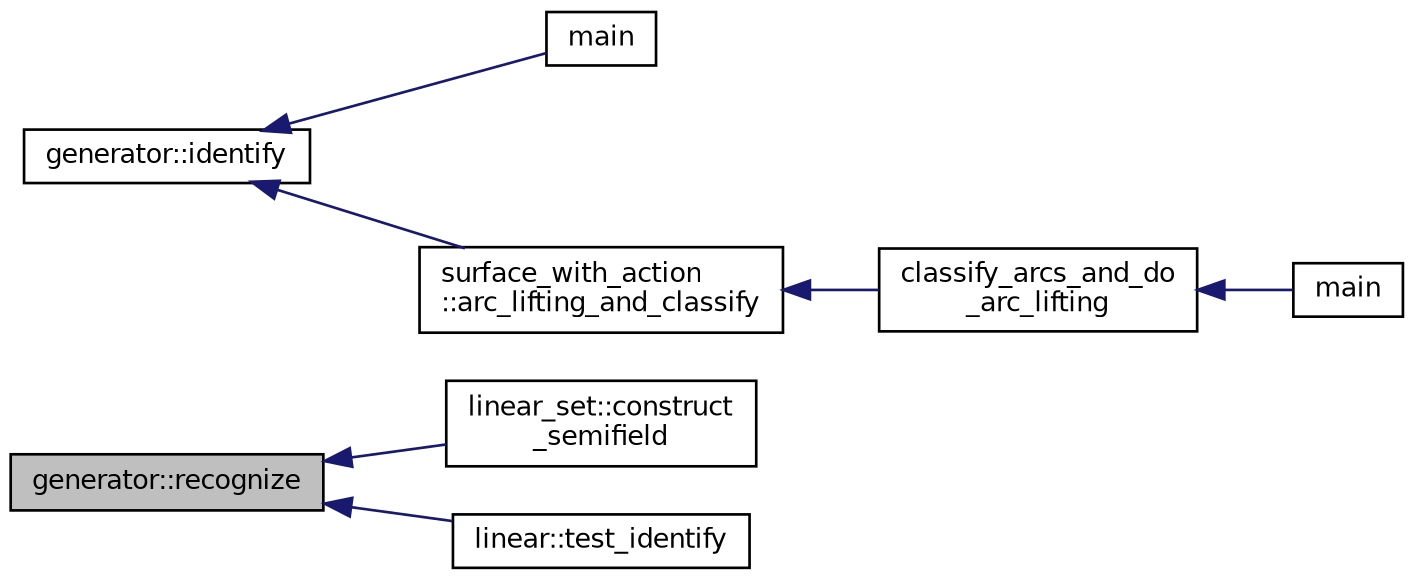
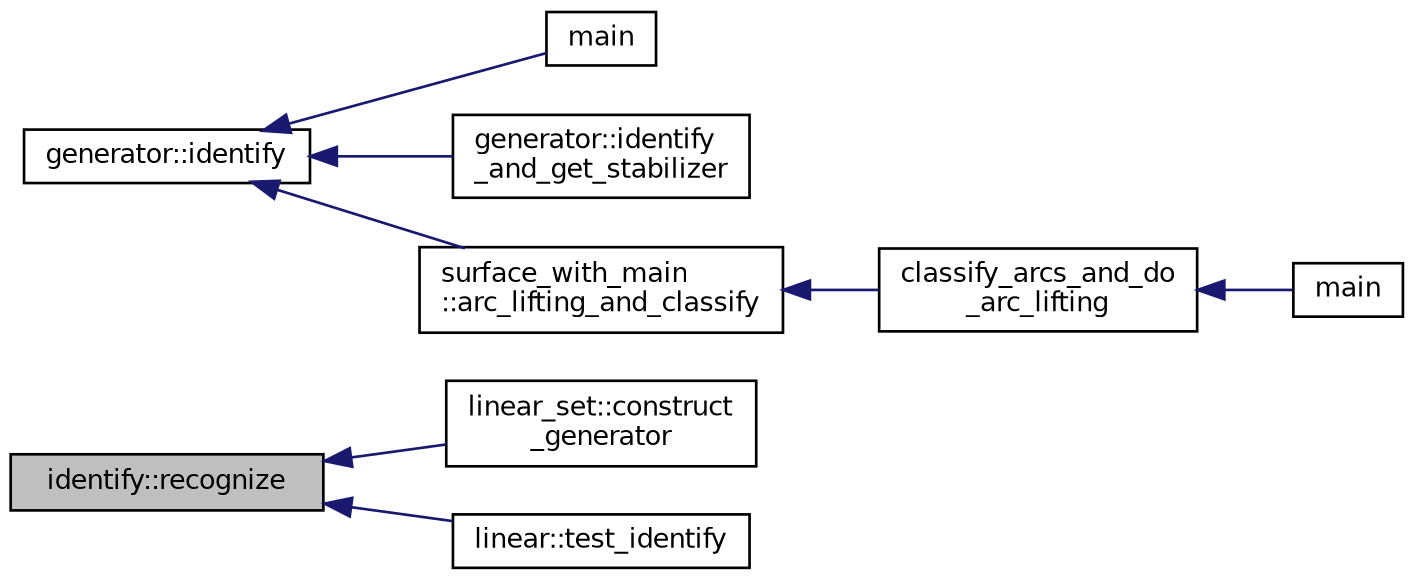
  digraph {
    rankdir=LR
    node [color=black fillcolor=white fontname=Helvetica fontsize=10 shape=record style=filled]
    edge [color=midnightblue dir=back fontname=Helvetica fontsize=10 labelfontname=Helvetica labelfontsize=10 style=solid]
-   n1 [fillcolor=grey75 fontcolor=black height=0.2 label="generator::recognize" width=0.4]
-   n2 [height=0.2 label="linear_set::construct\l_semifield" width=0.4]
+   n1 [fillcolor=grey75 fontcolor=black height=0.2 label="identify::recognize" width=0.4]
+   n2 [height=0.2 label="linear_set::construct\l_generator" width=0.4]
    n3 [height=0.2 label="linear::test_identify" width=0.4]
    n4 [height=0.2 label="generator::identify" width=0.4]
    n5 [height=0.2 label=main width=0.4]
-   n7 [height=0.2 label="surface_with_action\l::arc_lifting_and_classify" width=0.4]
+   n6 [height=0.2 label="generator::identify\l_and_get_stabilizer" width=0.4]
+   n7 [height=0.2 label="surface_with_main\l::arc_lifting_and_classify" width=0.4]
    n8 [height=0.2 label="classify_arcs_and_do\l_arc_lifting" width=0.4]
    n9 [height=0.2 label=main width=0.4]
    n1 -> n2
    n1 -> n3
    n4 -> n5
+   n4 -> n6
    n4 -> n7
    n7 -> n8
    n8 -> n9
  }
